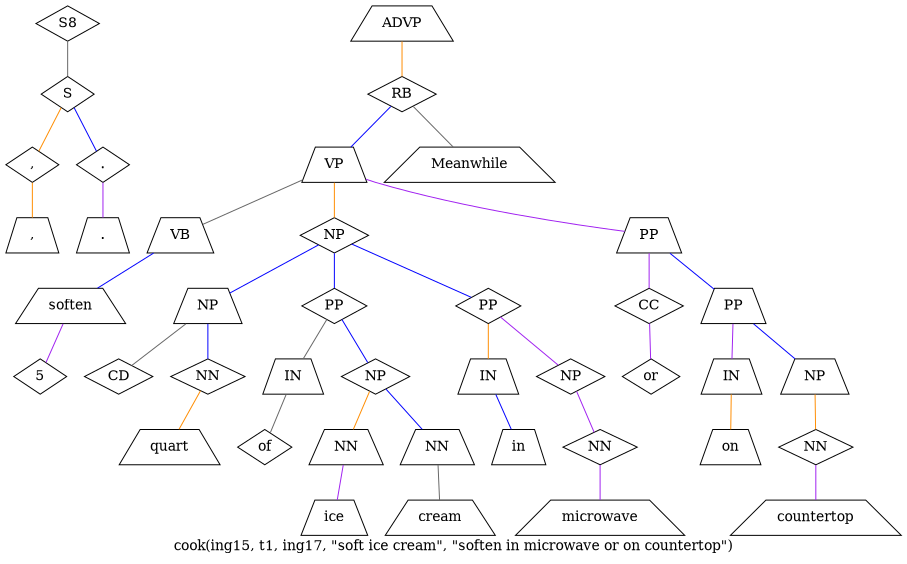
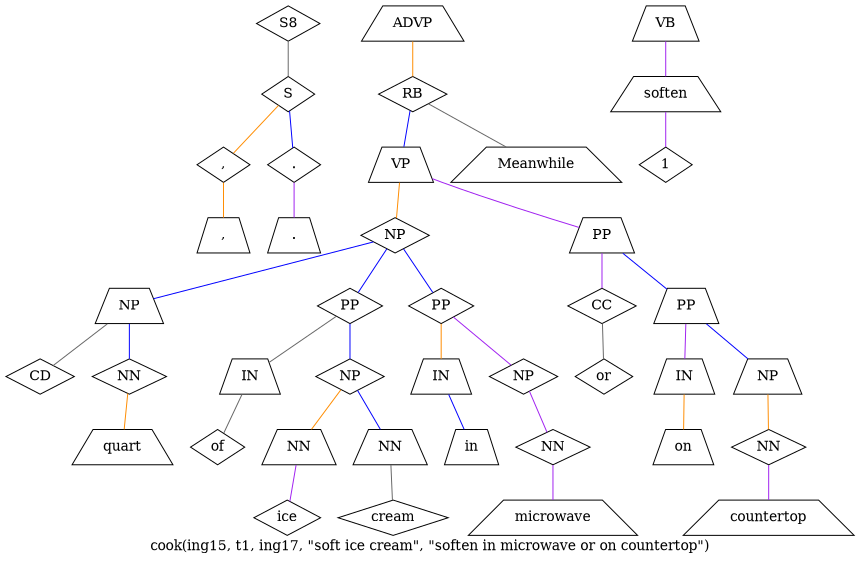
  graph {
    label="cook(ing15, t1, ing17, \"soft ice cream\", \"soften in microwave or on countertop\")"
    node [shape=trapezium]
    edge [color=blue]
    n1 [label=S8 shape=diamond]
    n2 [label=S shape=diamond]
    n3 [label="," shape=diamond]
    n4 [label="." shape=diamond]
    n5 [label=ADVP]
    n6 [label=RB shape=diamond]
    n7 [label=","]
    n8 [label=VP]
    n9 [label=VB]
    n10 [label=NP shape=diamond]
    n11 [label=PP]
    n12 [label="."]
    n13 [label=Meanwhile]
    n14 [label=soften]
    n15 [label=NP]
    n16 [label=PP shape=diamond]
    n17 [label=PP shape=diamond]
    n18 [label=CC shape=diamond]
    n19 [label=PP]
-   n20 [label=5 shape=diamond]
+   n20 [label=1 shape=diamond]
    n21 [label=CD shape=diamond]
    n22 [label=NN shape=diamond]
    n23 [label=IN]
    n24 [label=NP shape=diamond]
    n25 [label=IN]
    n26 [label=NP shape=diamond]
    n27 [label=quart]
    n28 [label=of shape=diamond]
    n29 [label=NN]
    n30 [label=NN]
-   n31 [label=ice]
-   n32 [label=cream]
+   n31 [label=ice shape=diamond]
+   n32 [label=cream shape=diamond]
    n33 [label=in]
    n34 [label=NN shape=diamond]
    n35 [label=microwave]
    n36 [label=or shape=diamond]
    n37 [label=IN]
    n38 [label=NP]
    n39 [label=on]
    n40 [label=NN shape=diamond]
    n41 [label=countertop]
    n1 -- n2 [color=gray40]
    n2 -- n3 [color=darkorange]
    n2 -- n4
    n3 -- n7 [color=darkorange]
    n4 -- n12 [color=purple]
    n5 -- n6 [color=darkorange]
    n6 -- n8
    n6 -- n13 [color=gray40]
-   n8 -- n9 [color=gray40]
    n8 -- n10 [color=darkorange]
    n8 -- n11 [color=purple]
-   n9 -- n14
+   n9 -- n14 [color=purple]
    n10 -- n15
    n10 -- n16
    n10 -- n17
    n11 -- n18 [color=purple]
    n11 -- n19
    n14 -- n20 [color=purple]
    n15 -- n21 [color=gray40]
    n15 -- n22
    n16 -- n23 [color=gray40]
    n16 -- n24
    n17 -- n25 [color=darkorange]
    n17 -- n26 [color=purple]
-   n18 -- n36 [color=purple]
+   n18 -- n36 [color=gray40]
    n19 -- n37 [color=purple]
    n19 -- n38
    n22 -- n27 [color=darkorange]
    n23 -- n28 [color=gray40]
    n24 -- n29 [color=darkorange]
    n24 -- n30
    n25 -- n33
    n26 -- n34 [color=purple]
    n29 -- n31 [color=purple]
    n30 -- n32 [color=gray40]
    n34 -- n35 [color=purple]
    n37 -- n39 [color=darkorange]
    n38 -- n40 [color=darkorange]
    n40 -- n41 [color=purple]
  }
